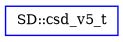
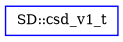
  digraph {
    rankdir=LR
    fontname="DejaVu Serif"
-   n1 [color=blue fillcolor=white fontname="DejaVu Serif" fontsize=10 height=0.2 label="SD::csd_v5_t" shape=record style=filled width=0.4]
+   n1 [color=blue fillcolor=white fontname="DejaVu Serif" fontsize=10 height=0.2 label="SD::csd_v1_t" shape=record style=filled width=0.4]
  }
